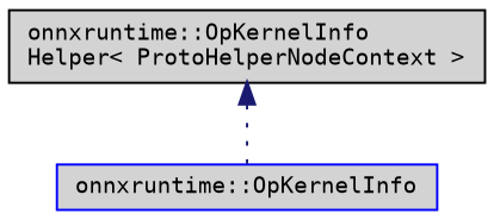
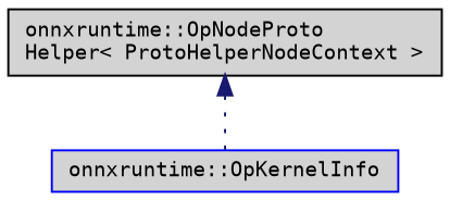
  digraph {
    fontname="DejaVu Sans Mono"
    node [fillcolor=lightgrey fontname="DejaVu Sans Mono" fontsize=10 shape=record style=filled]
    n1 [color=blue fontcolor=black height=0.2 label="onnxruntime::OpKernelInfo" width=0.4]
-   n2 [color=black height=0.2 label="onnxruntime::OpKernelInfo\lHelper\< ProtoHelperNodeContext \>" width=0.4]
+   n2 [color=black height=0.2 label="onnxruntime::OpNodeProto\lHelper\< ProtoHelperNodeContext \>" width=0.4]
    n2 -> n1 [color=midnightblue dir=back fontname="DejaVu Sans Mono" fontsize=10 labelfontname=Helvetica labelfontsize=10 style=dotted]
  }
